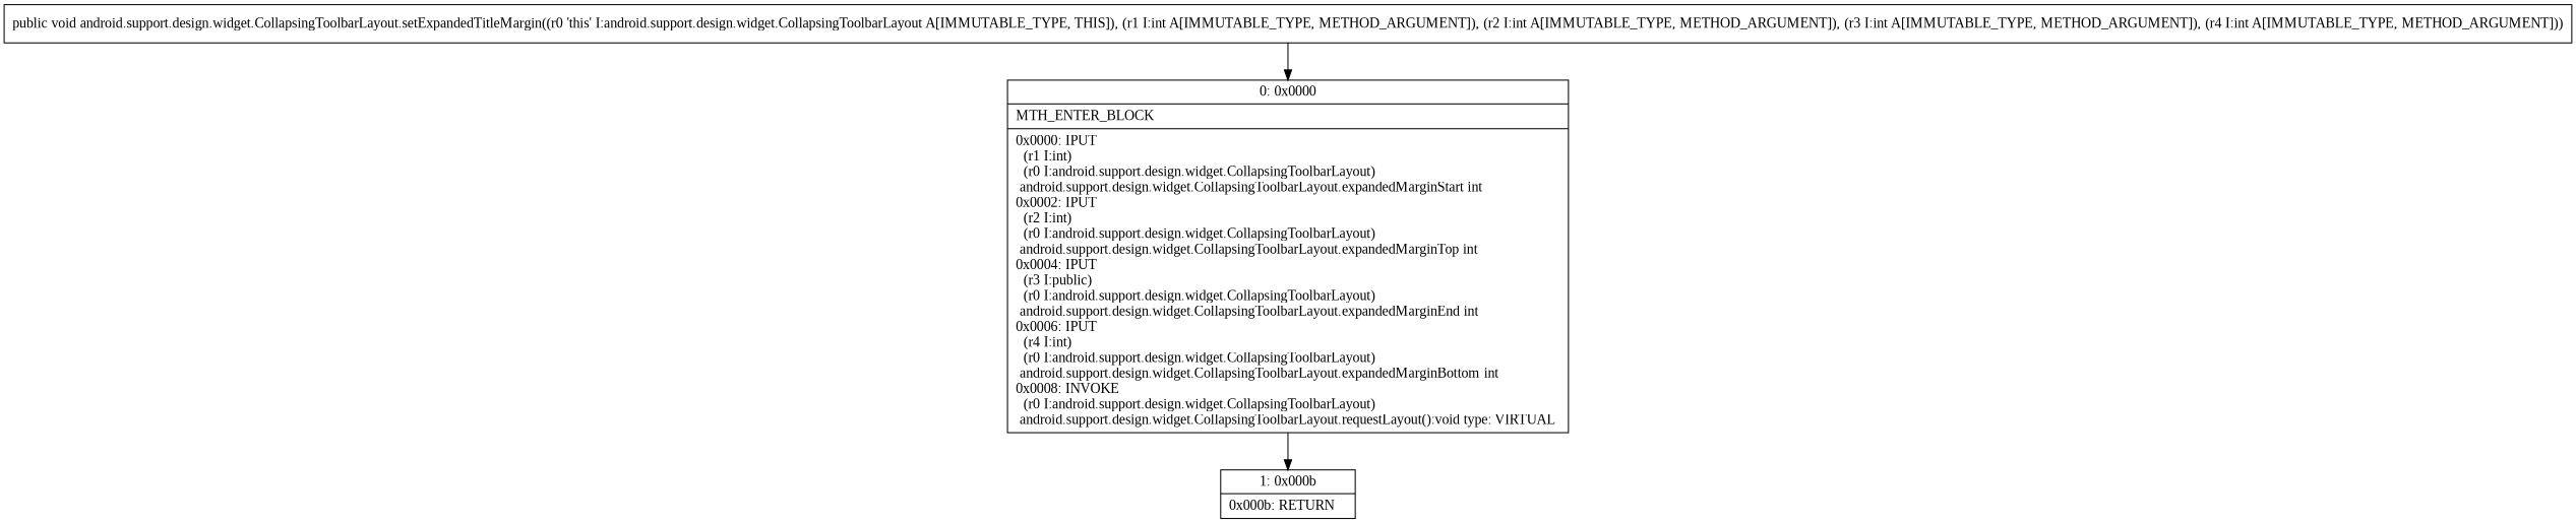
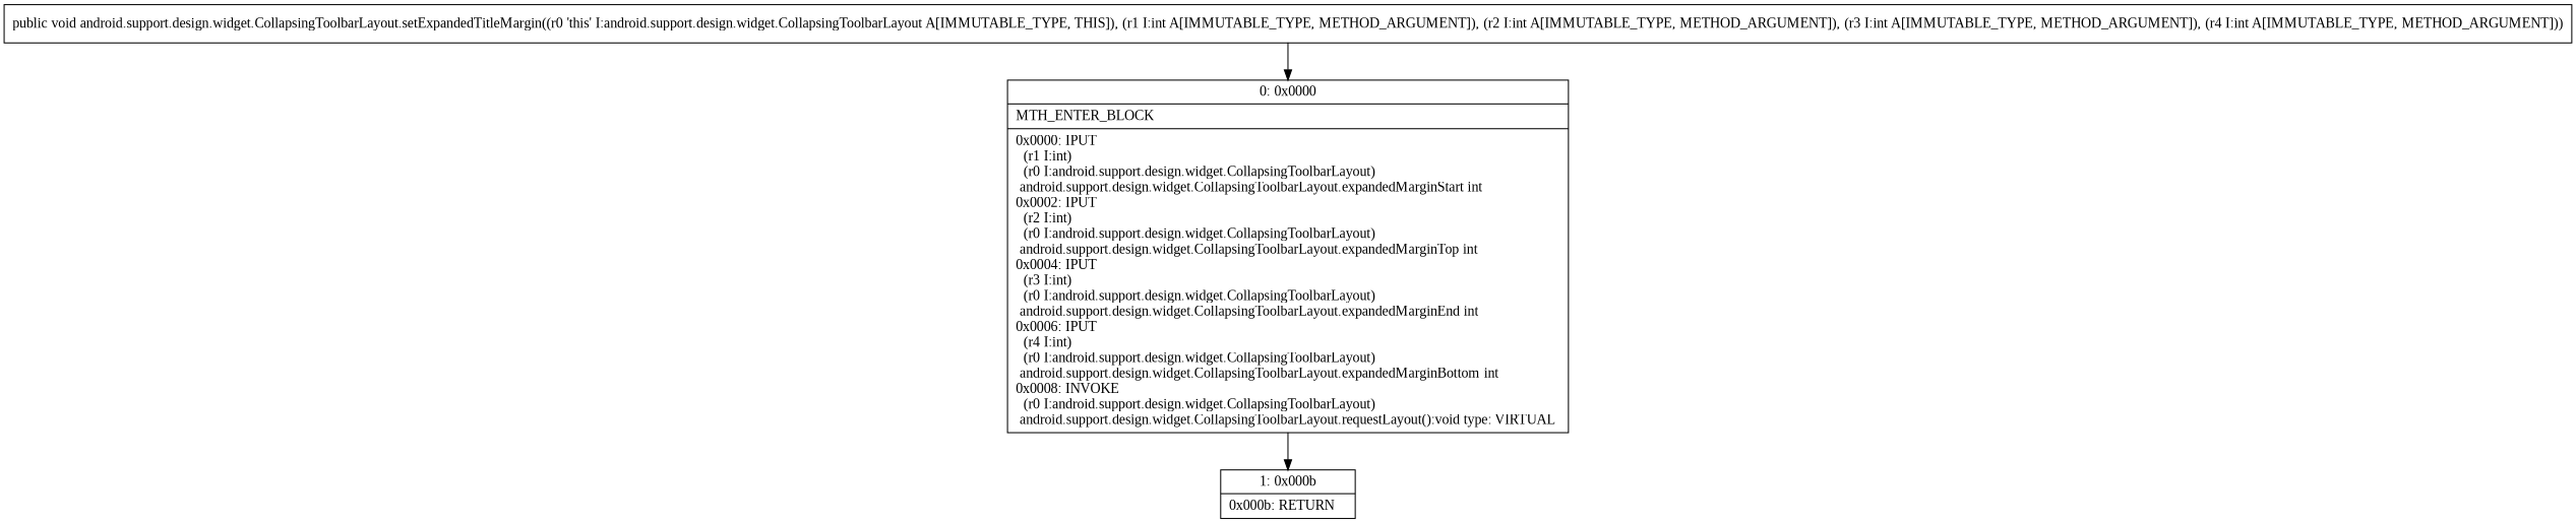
  digraph {
    fontname="Liberation Serif"
    node [shape=record fontname="Liberation Serif"]
    edge [fontname="Liberation Serif"]
-   n1 [label="{0\:\ 0x0000|MTH_ENTER_BLOCK\l|0x0000: IPUT  \l  (r1 I:int)\l  (r0 I:android.support.design.widget.CollapsingToolbarLayout)\l android.support.design.widget.CollapsingToolbarLayout.expandedMarginStart int \l0x0002: IPUT  \l  (r2 I:int)\l  (r0 I:android.support.design.widget.CollapsingToolbarLayout)\l android.support.design.widget.CollapsingToolbarLayout.expandedMarginTop int \l0x0004: IPUT  \l  (r3 I:public)\l  (r0 I:android.support.design.widget.CollapsingToolbarLayout)\l android.support.design.widget.CollapsingToolbarLayout.expandedMarginEnd int \l0x0006: IPUT  \l  (r4 I:int)\l  (r0 I:android.support.design.widget.CollapsingToolbarLayout)\l android.support.design.widget.CollapsingToolbarLayout.expandedMarginBottom int \l0x0008: INVOKE  \l  (r0 I:android.support.design.widget.CollapsingToolbarLayout)\l android.support.design.widget.CollapsingToolbarLayout.requestLayout():void type: VIRTUAL \l}"]
+   n1 [label="{0\:\ 0x0000|MTH_ENTER_BLOCK\l|0x0000: IPUT  \l  (r1 I:int)\l  (r0 I:android.support.design.widget.CollapsingToolbarLayout)\l android.support.design.widget.CollapsingToolbarLayout.expandedMarginStart int \l0x0002: IPUT  \l  (r2 I:int)\l  (r0 I:android.support.design.widget.CollapsingToolbarLayout)\l android.support.design.widget.CollapsingToolbarLayout.expandedMarginTop int \l0x0004: IPUT  \l  (r3 I:int)\l  (r0 I:android.support.design.widget.CollapsingToolbarLayout)\l android.support.design.widget.CollapsingToolbarLayout.expandedMarginEnd int \l0x0006: IPUT  \l  (r4 I:int)\l  (r0 I:android.support.design.widget.CollapsingToolbarLayout)\l android.support.design.widget.CollapsingToolbarLayout.expandedMarginBottom int \l0x0008: INVOKE  \l  (r0 I:android.support.design.widget.CollapsingToolbarLayout)\l android.support.design.widget.CollapsingToolbarLayout.requestLayout():void type: VIRTUAL \l}"]
    n2 [label="{1\:\ 0x000b|0x000b: RETURN   \l}"]
    n3 [label="{public void android.support.design.widget.CollapsingToolbarLayout.setExpandedTitleMargin((r0 'this' I:android.support.design.widget.CollapsingToolbarLayout A[IMMUTABLE_TYPE, THIS]), (r1 I:int A[IMMUTABLE_TYPE, METHOD_ARGUMENT]), (r2 I:int A[IMMUTABLE_TYPE, METHOD_ARGUMENT]), (r3 I:int A[IMMUTABLE_TYPE, METHOD_ARGUMENT]), (r4 I:int A[IMMUTABLE_TYPE, METHOD_ARGUMENT])) }"]
    n1 -> n2
    n3 -> n1
  }
